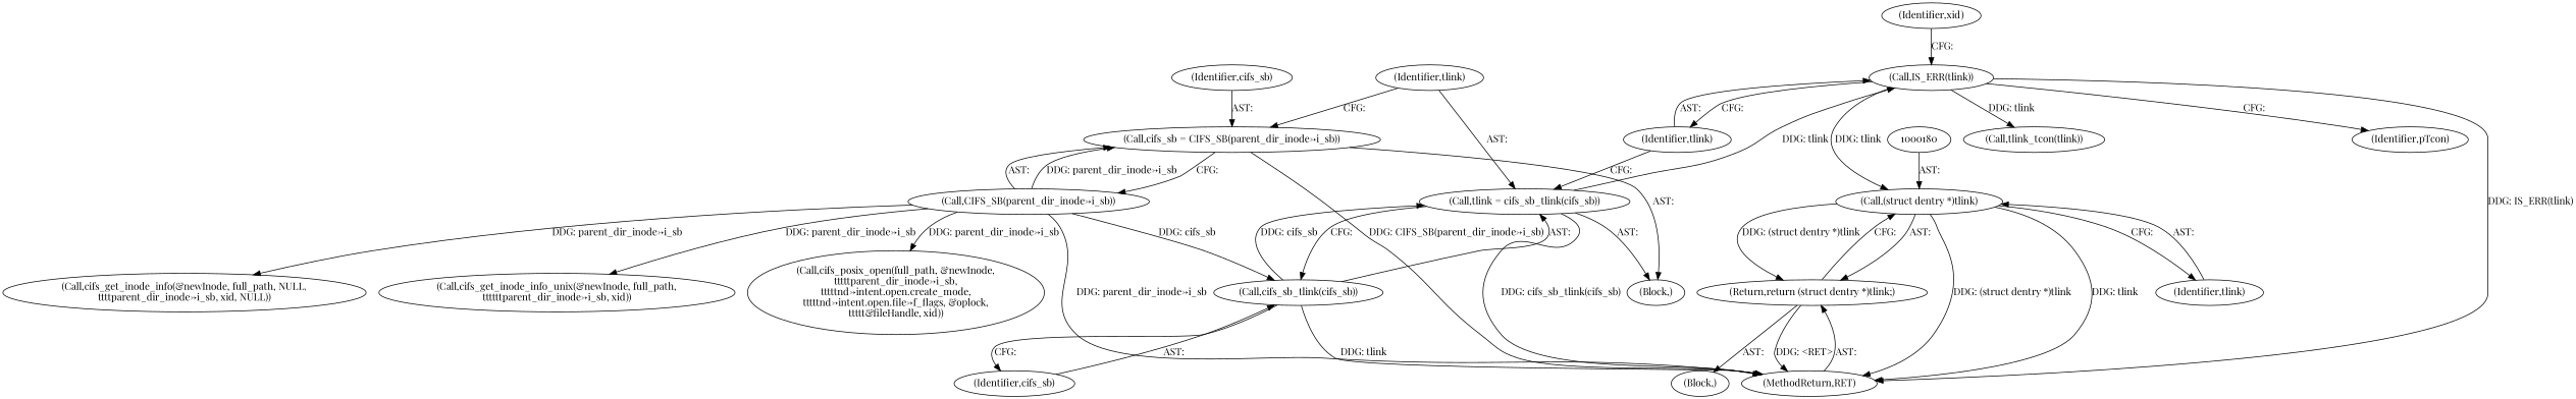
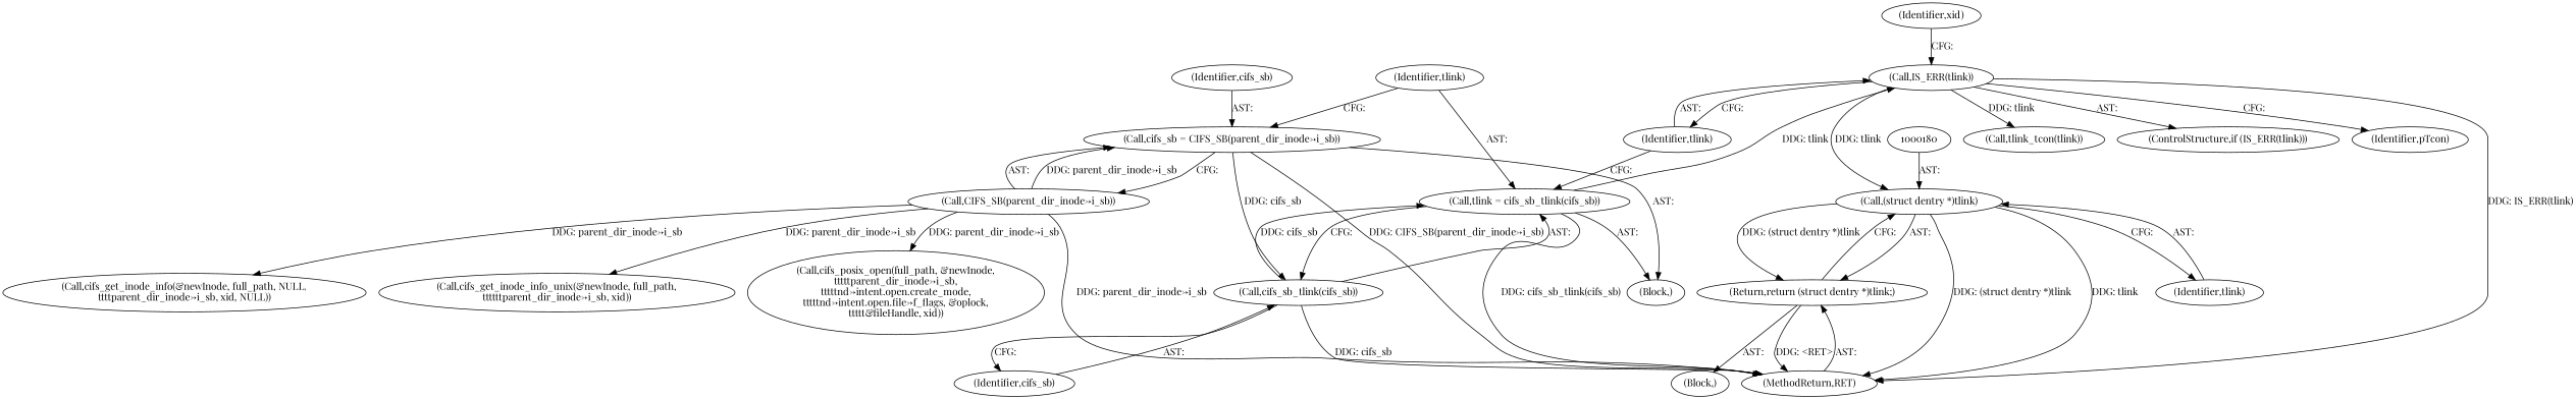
  digraph {
    fontname="Playfair Display"
    node [fontname="Playfair Display"]
    edge [fontname="Playfair Display"]
    n1 [label="(Call,(struct dentry *)tlink)"]
    n2 [label="(Return,return (struct dentry *)tlink;)"]
    n3 [label="(MethodReturn,RET)"]
    n4 [label="(Identifier,tlink)"]
    n5 [label="(Block,)"]
    n6 [label="(Call,IS_ERR(tlink))"]
    n7 [label="(Identifier,tlink)"]
    n8 [label="(Call,tlink_tcon(tlink))"]
+   n9 [label="(ControlStructure,if (IS_ERR(tlink)))"]
    n10 [label="(Identifier,pTcon)"]
    n11 [label="(Call,tlink = cifs_sb_tlink(cifs_sb))"]
    n12 [label="(Call,cifs_sb_tlink(cifs_sb))"]
    n13 [label="(Block,)"]
    n14 [label="(Identifier,cifs_sb)"]
    n15 [label="(Call,cifs_sb = CIFS_SB(parent_dir_inode->i_sb))"]
    n16 [label="(Call,CIFS_SB(parent_dir_inode->i_sb))"]
    n17 [label="(Call,cifs_get_inode_info(&newInode, full_path, NULL,\n\t\t\t\tparent_dir_inode->i_sb, xid, NULL))"]
    n18 [label="(Call,cifs_get_inode_info_unix(&newInode, full_path,\n\t\t\t\t\t\tparent_dir_inode->i_sb, xid))"]
    n19 [label="(Call,cifs_posix_open(full_path, &newInode,\n\t\t\t\t\tparent_dir_inode->i_sb,\n\t\t\t\t\tnd->intent.open.create_mode,\n\t\t\t\t\tnd->intent.open.file->f_flags, &oplock,\n\t\t\t\t\t&fileHandle, xid))"]
    n20 [label="(Identifier,xid)"]
    n21 [label="(Identifier,tlink)"]
    n22 [label="(Identifier,cifs_sb)"]
    1000180
    n1 -> n2 [label="AST: "]
    n1 -> n2 [label="DDG: (struct dentry *)tlink"]
    n1 -> n3 [label="DDG: (struct dentry *)tlink"]
    n1 -> n3 [label="DDG: tlink"]
    n1 -> n4 [label="CFG: "]
    n2 -> n1 [label="CFG: "]
    n2 -> n3 [label="DDG: <RET>"]
    n2 -> n5 [label="AST: "]
    n3 -> n2 [label="AST: "]
    n4 -> n1 [label="AST: "]
    n6 -> n1 [label="DDG: tlink"]
    n6 -> n3 [label="DDG: IS_ERR(tlink)"]
    n6 -> n7 [label="CFG: "]
    n6 -> n8 [label="DDG: tlink"]
+   n6 -> n9 [label="AST: "]
    n6 -> n10 [label="CFG: "]
    n7 -> n6 [label="AST: "]
    n7 -> n11 [label="CFG: "]
    n11 -> n3 [label="DDG: cifs_sb_tlink(cifs_sb)"]
    n11 -> n6 [label="DDG: tlink"]
    n11 -> n12 [label="CFG: "]
    n11 -> n13 [label="AST: "]
-   n12 -> n3 [label="DDG: tlink"]
+   n12 -> n3 [label="DDG: cifs_sb"]
    n12 -> n11 [label="AST: "]
    n12 -> n11 [label="DDG: cifs_sb"]
    n12 -> n14 [label="CFG: "]
    n14 -> n12 [label="AST: "]
    n15 -> n3 [label="DDG: CIFS_SB(parent_dir_inode->i_sb)"]
-   n16 -> n12 [label="DDG: cifs_sb"]
+   n15 -> n12 [label="DDG: cifs_sb"]
    n15 -> n13 [label="AST: "]
    n15 -> n16 [label="CFG: "]
    n16 -> n3 [label="DDG: parent_dir_inode->i_sb"]
    n16 -> n15 [label="AST: "]
    n16 -> n15 [label="DDG: parent_dir_inode->i_sb"]
    n16 -> n17 [label="DDG: parent_dir_inode->i_sb"]
    n16 -> n18 [label="DDG: parent_dir_inode->i_sb"]
    n16 -> n19 [label="DDG: parent_dir_inode->i_sb"]
    n20 -> n6 [label="CFG: "]
    n21 -> n11 [label="AST: "]
    n21 -> n15 [label="CFG: "]
    n22 -> n15 [label="AST: "]
    1000180 -> n1 [label="AST: "]
  }
